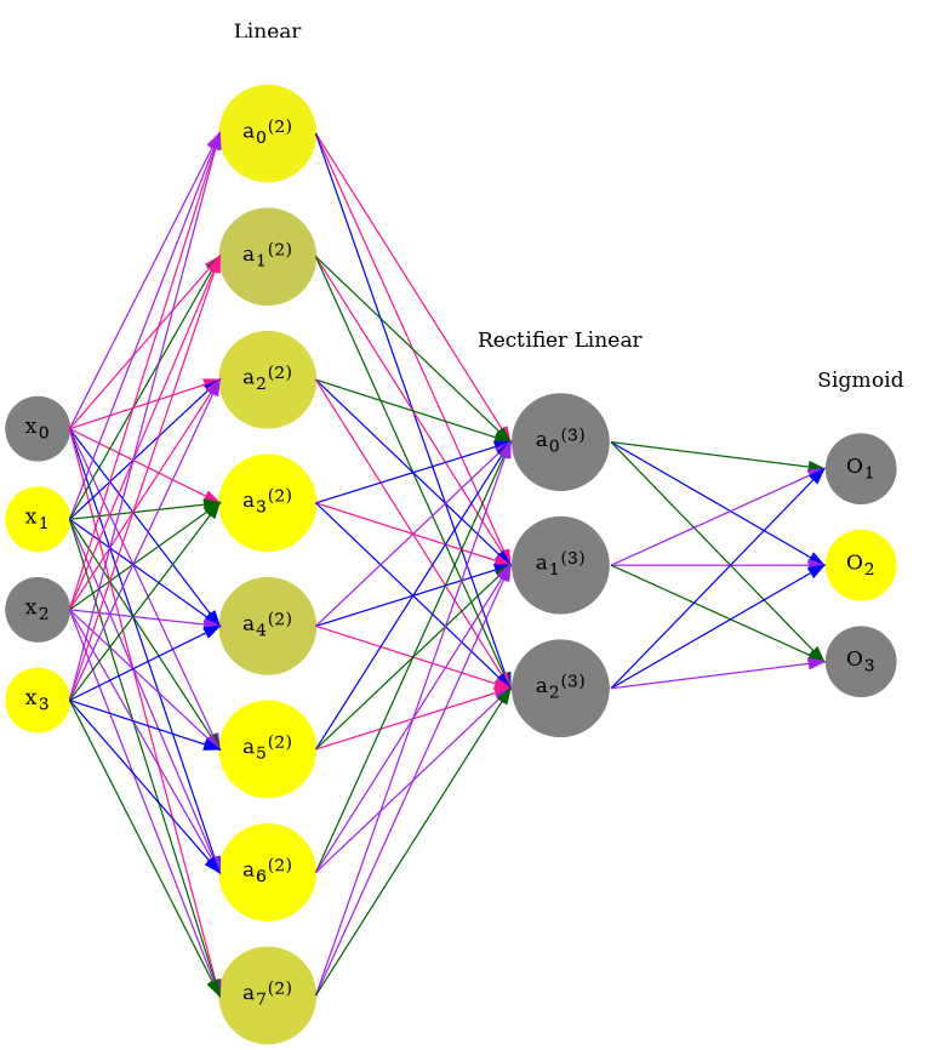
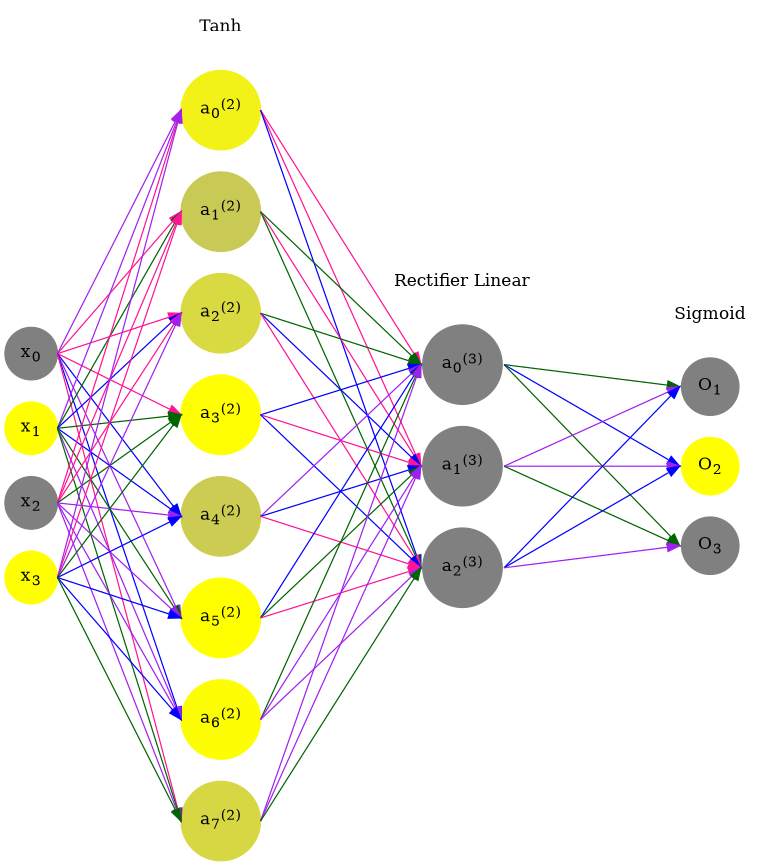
  digraph {
    rankdir=LR
    ranksep=1.4
    splines=false
    node [color="0.1667, 0.0, 0.5" fillcolor="0.1667, 0.0, 0.5" shape=circle style=filled]
    edge [headport=w style=solid tailport=e color=purple]
    n1 [label=<x<sub>0</sub>>]
    n2 [color="0.1667, 1.0, 1.0" fillcolor="0.1667, 1.0, 1.0" label=<x<sub>1</sub>>]
    n3 [label=<x<sub>2</sub>>]
    n4 [color="0.1667, 1.0, 1.0" fillcolor="0.1667, 1.0, 1.0" label=<x<sub>3</sub>>]
    n5 [color="0.1667, 0.896272, 0.948136" fillcolor="0.1667, 0.896272, 0.948136" label=<a<sub>0</sub><sup>(2)</sup>>]
    n6 [color="0.1667, 0.572496, 0.786248" fillcolor="0.1667, 0.572496, 0.786248" label=<a<sub>1</sub><sup>(2)</sup>>]
    n7 [color="0.1667, 0.699836, 0.849918" fillcolor="0.1667, 0.699836, 0.849918" label=<a<sub>2</sub><sup>(2)</sup>>]
    n8 [color="0.1667, 0.995777, 0.997888" fillcolor="0.1667, 0.995777, 0.997888" label=<a<sub>3</sub><sup>(2)</sup>>]
    n9 [color="0.1667, 0.597613, 0.798807" fillcolor="0.1667, 0.597613, 0.798807" label=<a<sub>4</sub><sup>(2)</sup>>]
    n10 [color="0.1667, 0.997984, 0.998992" fillcolor="0.1667, 0.997984, 0.998992" label=<a<sub>5</sub><sup>(2)</sup>>]
    n11 [color="0.1667, 0.983360, 0.991680" fillcolor="0.1667, 0.983360, 0.991680" label=<a<sub>6</sub><sup>(2)</sup>>]
    n12 [color="0.1667, 0.683208, 0.841604" fillcolor="0.1667, 0.683208, 0.841604" label=<a<sub>7</sub><sup>(2)</sup>>]
    n13 [color="0.1667, 0.000000, 0.500000" fillcolor="0.1667, 0.000000, 0.500000" label=<a<sub>0</sub><sup>(3)</sup>>]
    n14 [color="0.1667, 0.000000, 0.500000" fillcolor="0.1667, 0.000000, 0.500000" label=<a<sub>1</sub><sup>(3)</sup>>]
    n15 [color="0.1667, 0.000000, 0.500000" fillcolor="0.1667, 0.000000, 0.500000" label=<a<sub>2</sub><sup>(3)</sup>>]
    n16 [label=<O<sub>1</sub>>]
    n17 [color="0.1667, 1.0, 1.0" fillcolor="0.1667, 1.0, 1.0" label=<O<sub>2</sub>>]
    n18 [label=<O<sub>3</sub>>]
-   n19 [label=Linear shape=plaintext color=teal fillcolor="" style=""]
+   n19 [label=Tanh shape=plaintext color=teal fillcolor="" style=""]
    n20 [label="Rectifier Linear" shape=plaintext color=black fillcolor="" style=""]
    n21 [label=Sigmoid shape=plaintext color=teal fillcolor="" style=""]
    subgraph sub_1 {
      n1
    }
    subgraph sub_2 {
      n2
    }
    subgraph sub_3 {
      n3
    }
    subgraph sub_4 {
      n4
    }
    subgraph sub_5 {
      n5
    }
    subgraph sub_6 {
      n6
    }
    subgraph sub_7 {
      n7
    }
    subgraph sub_8 {
      n8
    }
    subgraph sub_9 {
      n9
    }
    subgraph sub_10 {
      n10
    }
    subgraph sub_11 {
      n11
    }
    subgraph sub_12 {
      n12
    }
    subgraph sub_13 {
      n13
    }
    subgraph sub_14 {
      n14
    }
    subgraph sub_15 {
      n15
    }
    subgraph sub_16 {
      n16
    }
    subgraph sub_17 {
      n17
    }
    subgraph sub_18 {
      n18
    }
    subgraph sub_19 {
      rank=same
      n1
      n2
      n3
      n4
    }
    subgraph sub_20 {
      rank=same
      n5
      n6
      n7
      n8
      n9
      n10
      n11
      n12
    }
    subgraph sub_21 {
      rank=same
      n13
      n14
      n15
    }
    subgraph sub_22 {
      rank=same
      n16
      n17
      n18
    }
    subgraph sub_23 {
      rank=same
      n5
      n19
    }
    subgraph sub_24 {
      rank=same
      n13
      n20
    }
    subgraph sub_25 {
      rank=same
      n16
      n21
    }
    n1 -> n2 [style=invis color=""]
    n1 -> n5
    n1 -> n6 [color=deeppink]
    n1 -> n7 [color=deeppink]
    n1 -> n8 [color=deeppink]
    n1 -> n9 [color=blue]
    n1 -> n10
    n1 -> n11 [color=blue]
    n1 -> n12 [color=deeppink]
    n2 -> n3 [style=invis color=""]
    n2 -> n5
    n2 -> n6 [color=darkgreen]
    n2 -> n7 [color=blue]
    n2 -> n8 [color=darkgreen]
    n2 -> n9 [color=blue]
    n2 -> n10 [color=darkgreen]
    n2 -> n11
    n2 -> n12 [color=darkgreen]
    n3 -> n4 [style=invis color=""]
    n3 -> n5 [color=deeppink]
    n3 -> n6 [color=deeppink]
    n3 -> n7 [color=deeppink]
    n3 -> n8 [color=darkgreen]
    n3 -> n9
    n3 -> n10
    n3 -> n11
    n3 -> n12
    n4 -> n5
    n4 -> n6 [color=deeppink]
    n4 -> n7
    n4 -> n8 [color=darkgreen]
    n4 -> n9 [color=blue]
    n4 -> n10 [color=blue]
    n4 -> n11 [color=blue]
    n4 -> n12 [color=darkgreen]
    n5 -> n6 [style=invis color=""]
    n5 -> n13 [color=deeppink]
    n5 -> n14 [color=deeppink]
    n5 -> n15 [color=blue]
    n6 -> n7 [style=invis color=""]
    n6 -> n13 [color=darkgreen]
    n6 -> n14 [color=deeppink]
    n6 -> n15 [color=darkgreen]
    n7 -> n8 [style=invis color=""]
    n7 -> n13 [color=darkgreen]
    n7 -> n14 [color=blue]
    n7 -> n15 [color=deeppink]
    n8 -> n9 [style=invis color=""]
    n8 -> n13 [color=blue]
    n8 -> n14 [color=deeppink]
    n8 -> n15 [color=blue]
    n9 -> n10 [style=invis color=""]
    n9 -> n13
    n9 -> n14 [color=blue]
    n9 -> n15 [color=deeppink]
    n10 -> n11 [style=invis color=""]
    n10 -> n13 [color=blue]
    n10 -> n14 [color=darkgreen]
    n10 -> n15 [color=deeppink]
    n11 -> n12 [style=invis color=""]
    n11 -> n13 [color=darkgreen]
    n11 -> n14
    n11 -> n15
    n12 -> n13
    n12 -> n14
    n12 -> n15 [color=darkgreen]
    n13 -> n14 [style=invis color=""]
    n13 -> n16 [color=darkgreen]
    n13 -> n17 [color=blue]
    n13 -> n18 [color=darkgreen]
    n14 -> n15 [style=invis color=""]
    n14 -> n16
    n14 -> n17
    n14 -> n18 [color=darkgreen]
    n15 -> n16 [color=blue]
    n15 -> n17 [color=blue]
    n15 -> n18
    n16 -> n17 [style=invis color=""]
    n17 -> n18 [style=invis color=""]
    n19 -> n5 [style=invis color=""]
    n20 -> n13 [style=invis color=""]
    n21 -> n16 [style=invis color=""]
  }
